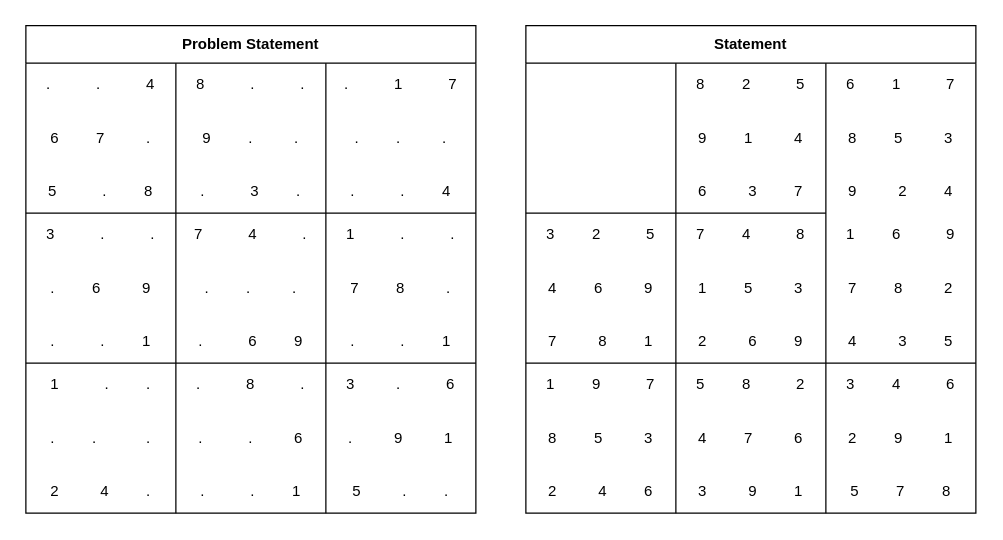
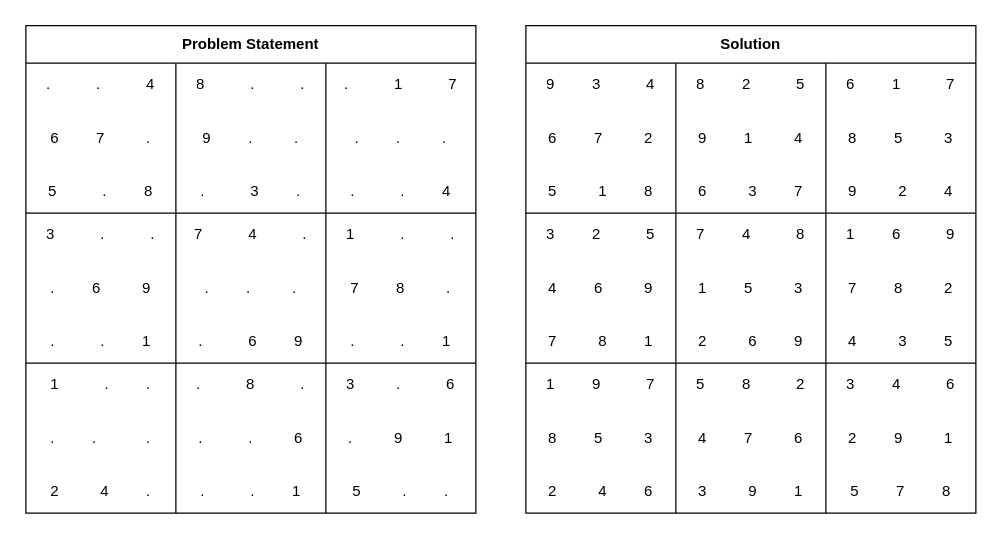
  <mxCell id="0" />
  <mxCell id="1" parent="0" />
  <mxCell id="2" value="Problem Statement" style="shape=table;html=1;whiteSpace=wrap;startSize=30;container=1;collapsible=0;childLayout=tableLayout;fontStyle=1;align=center;fixedRows=0;" vertex="1" parent="1"><mxGeometry x="20" y="20" width="360" height="390" as="geometry" /></mxCell>
  <mxCell id="3" value="" style="shape=partialRectangle;html=1;whiteSpace=wrap;collapsible=0;dropTarget=0;pointerEvents=0;fillColor=none;top=0;left=0;bottom=0;right=0;points=[[0,0.5],[1,0.5]];portConstraint=eastwest;" vertex="1" parent="2"><mxGeometry y="30" width="360" height="120" as="geometry" /></mxCell>
  <mxCell id="4" value=".&amp;nbsp; &amp;nbsp; &amp;nbsp; &amp;nbsp; &amp;nbsp; &amp;nbsp;.&amp;nbsp; &amp;nbsp; &amp;nbsp; &amp;nbsp; &amp;nbsp; &amp;nbsp;4&lt;br&gt;&lt;br&gt;&lt;br&gt;6&amp;nbsp; &amp;nbsp; &amp;nbsp; &amp;nbsp; &amp;nbsp;7&amp;nbsp; &amp;nbsp; &amp;nbsp; &amp;nbsp; &amp;nbsp; .&lt;br&gt;&lt;br&gt;&lt;br&gt;5&amp;nbsp; &amp;nbsp; &amp;nbsp; &amp;nbsp; &amp;nbsp; &amp;nbsp;.&amp;nbsp; &amp;nbsp; &amp;nbsp; &amp;nbsp; &amp;nbsp;8" style="shape=partialRectangle;html=1;whiteSpace=wrap;connectable=0;fillColor=none;top=0;left=0;bottom=0;right=0;overflow=hidden;" vertex="1" parent="3"><mxGeometry width="120" height="120" as="geometry" /></mxCell>
  <mxCell id="5" value="" style="shape=partialRectangle;html=1;whiteSpace=wrap;connectable=0;fillColor=none;top=0;left=0;bottom=0;right=0;overflow=hidden;" vertex="1" parent="3"><mxGeometry x="120" width="120" height="120" as="geometry" /></mxCell>
  <mxCell id="6" value="" style="shape=partialRectangle;html=1;whiteSpace=wrap;connectable=0;fillColor=none;top=0;left=0;bottom=0;right=0;overflow=hidden;" vertex="1" parent="3"><mxGeometry x="240" width="120" height="120" as="geometry" /></mxCell>
  <mxCell id="7" value="" style="shape=partialRectangle;html=1;whiteSpace=wrap;collapsible=0;dropTarget=0;pointerEvents=0;fillColor=none;top=0;left=0;bottom=0;right=0;points=[[0,0.5],[1,0.5]];portConstraint=eastwest;" vertex="1" parent="2"><mxGeometry y="150" width="360" height="120" as="geometry" /></mxCell>
  <mxCell id="8" value="" style="shape=partialRectangle;html=1;whiteSpace=wrap;connectable=0;fillColor=none;top=0;left=0;bottom=0;right=0;overflow=hidden;" vertex="1" parent="7"><mxGeometry width="120" height="120" as="geometry" /></mxCell>
  <mxCell id="9" value="" style="shape=partialRectangle;html=1;whiteSpace=wrap;connectable=0;fillColor=none;top=0;left=0;bottom=0;right=0;overflow=hidden;" vertex="1" parent="7"><mxGeometry x="120" width="120" height="120" as="geometry" /></mxCell>
  <mxCell id="10" value="" style="shape=partialRectangle;html=1;whiteSpace=wrap;connectable=0;fillColor=none;top=0;left=0;bottom=0;right=0;overflow=hidden;" vertex="1" parent="7"><mxGeometry x="240" width="120" height="120" as="geometry" /></mxCell>
  <mxCell id="11" value="" style="shape=partialRectangle;html=1;whiteSpace=wrap;collapsible=0;dropTarget=0;pointerEvents=0;fillColor=none;top=0;left=0;bottom=0;right=0;points=[[0,0.5],[1,0.5]];portConstraint=eastwest;" vertex="1" parent="2"><mxGeometry y="270" width="360" height="120" as="geometry" /></mxCell>
  <mxCell id="12" value="" style="shape=partialRectangle;html=1;whiteSpace=wrap;connectable=0;fillColor=none;top=0;left=0;bottom=0;right=0;overflow=hidden;" vertex="1" parent="11"><mxGeometry width="120" height="120" as="geometry" /></mxCell>
  <mxCell id="13" value="" style="shape=partialRectangle;html=1;whiteSpace=wrap;connectable=0;fillColor=none;top=0;left=0;bottom=0;right=0;overflow=hidden;" vertex="1" parent="11"><mxGeometry x="120" width="120" height="120" as="geometry" /></mxCell>
  <mxCell id="14" value="" style="shape=partialRectangle;html=1;whiteSpace=wrap;connectable=0;fillColor=none;top=0;left=0;bottom=0;right=0;overflow=hidden;" vertex="1" parent="11"><mxGeometry x="240" width="120" height="120" as="geometry" /></mxCell>
  <mxCell id="15" value="8&amp;nbsp; &amp;nbsp; &amp;nbsp; &amp;nbsp; &amp;nbsp; &amp;nbsp;.&amp;nbsp; &amp;nbsp; &amp;nbsp; &amp;nbsp; &amp;nbsp; &amp;nbsp;.&lt;br&gt;&lt;br&gt;&lt;br&gt;9&amp;nbsp; &amp;nbsp; &amp;nbsp; &amp;nbsp; &amp;nbsp;.&amp;nbsp; &amp;nbsp; &amp;nbsp; &amp;nbsp; &amp;nbsp; .&lt;br&gt;&lt;br&gt;&lt;br&gt;.&amp;nbsp; &amp;nbsp; &amp;nbsp; &amp;nbsp; &amp;nbsp; &amp;nbsp;3&amp;nbsp; &amp;nbsp; &amp;nbsp; &amp;nbsp; &amp;nbsp;." style="shape=partialRectangle;html=1;whiteSpace=wrap;connectable=0;fillColor=none;top=0;left=0;bottom=0;right=0;overflow=hidden;" vertex="1" parent="1"><mxGeometry x="140" y="50" width="120" height="120" as="geometry" /></mxCell>
  <mxCell id="16" value=".&amp;nbsp; &amp;nbsp; &amp;nbsp; &amp;nbsp; &amp;nbsp; &amp;nbsp;1&amp;nbsp; &amp;nbsp; &amp;nbsp; &amp;nbsp; &amp;nbsp; &amp;nbsp;7&lt;br&gt;&lt;br&gt;&lt;br&gt;.&amp;nbsp; &amp;nbsp; &amp;nbsp; &amp;nbsp; &amp;nbsp;.&amp;nbsp; &amp;nbsp; &amp;nbsp; &amp;nbsp; &amp;nbsp; .&lt;br&gt;&lt;br&gt;&lt;br&gt;.&amp;nbsp; &amp;nbsp; &amp;nbsp; &amp;nbsp; &amp;nbsp; &amp;nbsp;.&amp;nbsp; &amp;nbsp; &amp;nbsp; &amp;nbsp; &amp;nbsp;4" style="shape=partialRectangle;html=1;whiteSpace=wrap;connectable=0;fillColor=none;top=0;left=0;bottom=0;right=0;overflow=hidden;" vertex="1" parent="1"><mxGeometry x="260" y="50" width="120" height="120" as="geometry" /></mxCell>
  <mxCell id="17" value="3&amp;nbsp; &amp;nbsp; &amp;nbsp; &amp;nbsp; &amp;nbsp; &amp;nbsp;.&amp;nbsp; &amp;nbsp; &amp;nbsp; &amp;nbsp; &amp;nbsp; &amp;nbsp;.&lt;br&gt;&lt;br&gt;&lt;br&gt;.&amp;nbsp; &amp;nbsp; &amp;nbsp; &amp;nbsp; &amp;nbsp;6&amp;nbsp; &amp;nbsp; &amp;nbsp; &amp;nbsp; &amp;nbsp; 9&lt;br&gt;&lt;br&gt;&lt;br&gt;.&amp;nbsp; &amp;nbsp; &amp;nbsp; &amp;nbsp; &amp;nbsp; &amp;nbsp;.&amp;nbsp; &amp;nbsp; &amp;nbsp; &amp;nbsp; &amp;nbsp;1" style="shape=partialRectangle;html=1;whiteSpace=wrap;connectable=0;fillColor=none;top=0;left=0;bottom=0;right=0;overflow=hidden;" vertex="1" parent="1"><mxGeometry x="20" y="170" width="120" height="120" as="geometry" /></mxCell>
  <mxCell id="18" value="7&amp;nbsp; &amp;nbsp; &amp;nbsp; &amp;nbsp; &amp;nbsp; &amp;nbsp;4&amp;nbsp; &amp;nbsp; &amp;nbsp; &amp;nbsp; &amp;nbsp; &amp;nbsp;.&lt;br&gt;&lt;br&gt;&lt;br&gt;.&amp;nbsp; &amp;nbsp; &amp;nbsp; &amp;nbsp; &amp;nbsp;.&amp;nbsp; &amp;nbsp; &amp;nbsp; &amp;nbsp; &amp;nbsp; .&lt;br&gt;&lt;br&gt;&lt;br&gt;.&amp;nbsp; &amp;nbsp; &amp;nbsp; &amp;nbsp; &amp;nbsp; &amp;nbsp;6&amp;nbsp; &amp;nbsp; &amp;nbsp; &amp;nbsp; &amp;nbsp;9" style="shape=partialRectangle;html=1;whiteSpace=wrap;connectable=0;fillColor=none;top=0;left=0;bottom=0;right=0;overflow=hidden;" vertex="1" parent="1"><mxGeometry x="140" y="170" width="120" height="120" as="geometry" /></mxCell>
  <mxCell id="19" value="1&amp;nbsp; &amp;nbsp; &amp;nbsp; &amp;nbsp; &amp;nbsp; &amp;nbsp;.&amp;nbsp; &amp;nbsp; &amp;nbsp; &amp;nbsp; &amp;nbsp; &amp;nbsp;.&lt;br&gt;&lt;br&gt;&lt;br&gt;7&amp;nbsp; &amp;nbsp; &amp;nbsp; &amp;nbsp; &amp;nbsp;8&amp;nbsp; &amp;nbsp; &amp;nbsp; &amp;nbsp; &amp;nbsp; .&lt;br&gt;&lt;br&gt;&lt;br&gt;.&amp;nbsp; &amp;nbsp; &amp;nbsp; &amp;nbsp; &amp;nbsp; &amp;nbsp;.&amp;nbsp; &amp;nbsp; &amp;nbsp; &amp;nbsp; &amp;nbsp;1" style="shape=partialRectangle;html=1;whiteSpace=wrap;connectable=0;fillColor=none;top=0;left=0;bottom=0;right=0;overflow=hidden;" vertex="1" parent="1"><mxGeometry x="260" y="170" width="120" height="120" as="geometry" /></mxCell>
  <mxCell id="20" value="1&amp;nbsp; &amp;nbsp; &amp;nbsp; &amp;nbsp; &amp;nbsp; &amp;nbsp;.&amp;nbsp; &amp;nbsp; &amp;nbsp; &amp;nbsp; &amp;nbsp;.&lt;br&gt;&lt;br&gt;&lt;br&gt;.&amp;nbsp; &amp;nbsp; &amp;nbsp; &amp;nbsp; &amp;nbsp;.&amp;nbsp; &amp;nbsp; &amp;nbsp; &amp;nbsp; &amp;nbsp; &amp;nbsp; .&lt;br&gt;&lt;br&gt;&lt;br&gt;2&amp;nbsp; &amp;nbsp; &amp;nbsp; &amp;nbsp; &amp;nbsp; 4&amp;nbsp; &amp;nbsp; &amp;nbsp; &amp;nbsp; &amp;nbsp;." style="shape=partialRectangle;html=1;whiteSpace=wrap;connectable=0;fillColor=none;top=0;left=0;bottom=0;right=0;overflow=hidden;" vertex="1" parent="1"><mxGeometry x="20" y="290" width="120" height="120" as="geometry" /></mxCell>
  <mxCell id="21" value=".&amp;nbsp; &amp;nbsp; &amp;nbsp; &amp;nbsp; &amp;nbsp; &amp;nbsp;8&amp;nbsp; &amp;nbsp; &amp;nbsp; &amp;nbsp; &amp;nbsp; &amp;nbsp;.&lt;br&gt;&lt;br&gt;&lt;br&gt;.&amp;nbsp; &amp;nbsp; &amp;nbsp; &amp;nbsp; &amp;nbsp; &amp;nbsp;.&amp;nbsp; &amp;nbsp; &amp;nbsp; &amp;nbsp; &amp;nbsp; 6&lt;br&gt;&lt;br&gt;&lt;br&gt;.&amp;nbsp; &amp;nbsp; &amp;nbsp; &amp;nbsp; &amp;nbsp; &amp;nbsp;.&amp;nbsp; &amp;nbsp; &amp;nbsp; &amp;nbsp; &amp;nbsp;1" style="shape=partialRectangle;html=1;whiteSpace=wrap;connectable=0;fillColor=none;top=0;left=0;bottom=0;right=0;overflow=hidden;" vertex="1" parent="1"><mxGeometry x="140" y="290" width="120" height="120" as="geometry" /></mxCell>
  <mxCell id="22" value="3 &amp;nbsp; &amp;nbsp; &amp;nbsp; &amp;nbsp; &amp;nbsp;.&amp;nbsp; &amp;nbsp; &amp;nbsp; &amp;nbsp; &amp;nbsp; &amp;nbsp;6&lt;br&gt;&lt;br&gt;&lt;br&gt;.&amp;nbsp; &amp;nbsp; &amp;nbsp; &amp;nbsp; &amp;nbsp; 9&amp;nbsp; &amp;nbsp; &amp;nbsp; &amp;nbsp; &amp;nbsp; 1&lt;br&gt;&lt;br&gt;&lt;br&gt;5 &amp;nbsp; &amp;nbsp; &amp;nbsp; &amp;nbsp; &amp;nbsp;.&amp;nbsp; &amp;nbsp; &amp;nbsp; &amp;nbsp; &amp;nbsp;." style="shape=partialRectangle;html=1;whiteSpace=wrap;connectable=0;fillColor=none;top=0;left=0;bottom=0;right=0;overflow=hidden;" vertex="1" parent="1"><mxGeometry x="260" y="290" width="120" height="120" as="geometry" /></mxCell>
- <mxCell id="23" value="Statement" style="shape=table;html=1;whiteSpace=wrap;startSize=30;container=1;collapsible=0;childLayout=tableLayout;fontStyle=1;align=center;fixedRows=0;" vertex="1" parent="1"><mxGeometry x="420" y="20" width="360" height="390" as="geometry" /></mxCell>
+ <mxCell id="23" value="Solution" style="shape=table;html=1;whiteSpace=wrap;startSize=30;container=1;collapsible=0;childLayout=tableLayout;fontStyle=1;align=center;fixedRows=0;" vertex="1" parent="1"><mxGeometry x="420" y="20" width="360" height="390" as="geometry" /></mxCell>
  <mxCell id="24" value="" style="shape=partialRectangle;html=1;whiteSpace=wrap;collapsible=0;dropTarget=0;pointerEvents=0;fillColor=none;top=0;left=0;bottom=0;right=0;points=[[0,0.5],[1,0.5]];portConstraint=eastwest;" vertex="1" parent="23"><mxGeometry y="30" width="360" height="120" as="geometry" /></mxCell>
+ <mxCell id="25" value="9&amp;nbsp; &amp;nbsp; &amp;nbsp; &amp;nbsp; &amp;nbsp;3&amp;nbsp; &amp;nbsp; &amp;nbsp; &amp;nbsp; &amp;nbsp; &amp;nbsp;4&lt;br&gt;&lt;br&gt;&lt;br&gt;6&amp;nbsp; &amp;nbsp; &amp;nbsp; &amp;nbsp; &amp;nbsp;7&amp;nbsp; &amp;nbsp; &amp;nbsp; &amp;nbsp; &amp;nbsp; 2&lt;br&gt;&lt;br&gt;&lt;br&gt;5&amp;nbsp; &amp;nbsp; &amp;nbsp; &amp;nbsp; &amp;nbsp; 1&amp;nbsp; &amp;nbsp; &amp;nbsp; &amp;nbsp; &amp;nbsp;8" style="shape=partialRectangle;html=1;whiteSpace=wrap;connectable=0;fillColor=none;top=0;left=0;bottom=0;right=0;overflow=hidden;" vertex="1" parent="24"><mxGeometry width="120" height="120" as="geometry" /></mxCell>
  <mxCell id="26" value="&lt;span&gt;8&amp;nbsp; &amp;nbsp; &amp;nbsp; &amp;nbsp; &amp;nbsp;2&amp;nbsp; &amp;nbsp; &amp;nbsp; &amp;nbsp; &amp;nbsp; &amp;nbsp;5&lt;/span&gt;&lt;br&gt;&lt;br&gt;&lt;br&gt;&lt;span&gt;9&amp;nbsp; &amp;nbsp; &amp;nbsp; &amp;nbsp; &amp;nbsp;1&amp;nbsp; &amp;nbsp; &amp;nbsp; &amp;nbsp; &amp;nbsp; 4&lt;/span&gt;&lt;br&gt;&lt;br&gt;&lt;br&gt;&lt;span&gt;6&amp;nbsp; &amp;nbsp; &amp;nbsp; &amp;nbsp; &amp;nbsp; 3&amp;nbsp; &amp;nbsp; &amp;nbsp; &amp;nbsp; &amp;nbsp;7&lt;/span&gt;" style="shape=partialRectangle;html=1;whiteSpace=wrap;connectable=0;fillColor=none;top=0;left=0;bottom=0;right=0;overflow=hidden;" vertex="1" parent="24"><mxGeometry x="120" width="120" height="120" as="geometry" /></mxCell>
  <mxCell id="27" value="&lt;span&gt;6&amp;nbsp; &amp;nbsp; &amp;nbsp; &amp;nbsp; &amp;nbsp;1&amp;nbsp; &amp;nbsp; &amp;nbsp; &amp;nbsp; &amp;nbsp; &amp;nbsp;7&lt;/span&gt;&lt;br&gt;&lt;br&gt;&lt;br&gt;&lt;span&gt;8&amp;nbsp; &amp;nbsp; &amp;nbsp; &amp;nbsp; &amp;nbsp;5&amp;nbsp; &amp;nbsp; &amp;nbsp; &amp;nbsp; &amp;nbsp; 3&lt;/span&gt;&lt;br&gt;&lt;br&gt;&lt;br&gt;&lt;span&gt;9&amp;nbsp; &amp;nbsp; &amp;nbsp; &amp;nbsp; &amp;nbsp; 2&amp;nbsp; &amp;nbsp; &amp;nbsp; &amp;nbsp; &amp;nbsp;4&lt;/span&gt;" style="shape=partialRectangle;html=1;whiteSpace=wrap;connectable=0;fillColor=none;top=0;left=0;bottom=0;right=0;overflow=hidden;" vertex="1" parent="24"><mxGeometry x="240" width="120" height="120" as="geometry" /></mxCell>
  <mxCell id="28" value="" style="shape=partialRectangle;html=1;whiteSpace=wrap;collapsible=0;dropTarget=0;pointerEvents=0;fillColor=none;top=0;left=0;bottom=0;right=0;points=[[0,0.5],[1,0.5]];portConstraint=eastwest;" vertex="1" parent="23"><mxGeometry y="150" width="360" height="120" as="geometry" /></mxCell>
  <mxCell id="29" value="&lt;span&gt;3&amp;nbsp; &amp;nbsp; &amp;nbsp; &amp;nbsp; &amp;nbsp;2&amp;nbsp; &amp;nbsp; &amp;nbsp; &amp;nbsp; &amp;nbsp; &amp;nbsp;5&lt;/span&gt;&lt;br&gt;&lt;br&gt;&lt;br&gt;&lt;span&gt;4&amp;nbsp; &amp;nbsp; &amp;nbsp; &amp;nbsp; &amp;nbsp;6&amp;nbsp; &amp;nbsp; &amp;nbsp; &amp;nbsp; &amp;nbsp; 9&lt;/span&gt;&lt;br&gt;&lt;br&gt;&lt;br&gt;&lt;span&gt;7&amp;nbsp; &amp;nbsp; &amp;nbsp; &amp;nbsp; &amp;nbsp; 8&amp;nbsp; &amp;nbsp; &amp;nbsp; &amp;nbsp; &amp;nbsp;1&lt;/span&gt;" style="shape=partialRectangle;html=1;whiteSpace=wrap;connectable=0;fillColor=none;top=0;left=0;bottom=0;right=0;overflow=hidden;" vertex="1" parent="28"><mxGeometry width="120" height="120" as="geometry" /></mxCell>
  <mxCell id="30" value="&lt;span&gt;7&amp;nbsp; &amp;nbsp; &amp;nbsp; &amp;nbsp; &amp;nbsp;4&amp;nbsp; &amp;nbsp; &amp;nbsp; &amp;nbsp; &amp;nbsp; &amp;nbsp;8&lt;/span&gt;&lt;br&gt;&lt;br&gt;&lt;br&gt;&lt;span&gt;1&amp;nbsp; &amp;nbsp; &amp;nbsp; &amp;nbsp; &amp;nbsp;5&amp;nbsp; &amp;nbsp; &amp;nbsp; &amp;nbsp; &amp;nbsp; 3&lt;/span&gt;&lt;br&gt;&lt;br&gt;&lt;br&gt;&lt;span&gt;2&amp;nbsp; &amp;nbsp; &amp;nbsp; &amp;nbsp; &amp;nbsp; 6&amp;nbsp; &amp;nbsp; &amp;nbsp; &amp;nbsp; &amp;nbsp;9&lt;/span&gt;" style="shape=partialRectangle;html=1;whiteSpace=wrap;connectable=0;fillColor=none;top=0;left=0;bottom=0;right=0;overflow=hidden;" vertex="1" parent="28"><mxGeometry x="120" width="120" height="120" as="geometry" /></mxCell>
  <mxCell id="31" value="&lt;span&gt;1&amp;nbsp; &amp;nbsp; &amp;nbsp; &amp;nbsp; &amp;nbsp;6&amp;nbsp; &amp;nbsp; &amp;nbsp; &amp;nbsp; &amp;nbsp; &amp;nbsp;9&lt;/span&gt;&lt;br&gt;&lt;br&gt;&lt;br&gt;&lt;span&gt;7&amp;nbsp; &amp;nbsp; &amp;nbsp; &amp;nbsp; &amp;nbsp;8&amp;nbsp; &amp;nbsp; &amp;nbsp; &amp;nbsp; &amp;nbsp; 2&lt;/span&gt;&lt;br&gt;&lt;br&gt;&lt;br&gt;&lt;span&gt;4&amp;nbsp; &amp;nbsp; &amp;nbsp; &amp;nbsp; &amp;nbsp; 3&amp;nbsp; &amp;nbsp; &amp;nbsp; &amp;nbsp; &amp;nbsp;5&lt;/span&gt;" style="shape=partialRectangle;html=1;whiteSpace=wrap;connectable=0;fillColor=none;top=0;left=0;bottom=0;right=0;overflow=hidden;" vertex="1" parent="28"><mxGeometry x="240" width="120" height="120" as="geometry" /></mxCell>
  <mxCell id="32" value="" style="shape=partialRectangle;html=1;whiteSpace=wrap;collapsible=0;dropTarget=0;pointerEvents=0;fillColor=none;top=0;left=0;bottom=0;right=0;points=[[0,0.5],[1,0.5]];portConstraint=eastwest;" vertex="1" parent="23"><mxGeometry y="270" width="360" height="120" as="geometry" /></mxCell>
  <mxCell id="33" value="&lt;span&gt;1&amp;nbsp; &amp;nbsp; &amp;nbsp; &amp;nbsp; &amp;nbsp;9&amp;nbsp; &amp;nbsp; &amp;nbsp; &amp;nbsp; &amp;nbsp; &amp;nbsp;7&lt;/span&gt;&lt;br&gt;&lt;br&gt;&lt;br&gt;&lt;span&gt;8&amp;nbsp; &amp;nbsp; &amp;nbsp; &amp;nbsp; &amp;nbsp;5&amp;nbsp; &amp;nbsp; &amp;nbsp; &amp;nbsp; &amp;nbsp; 3&lt;/span&gt;&lt;br&gt;&lt;br&gt;&lt;br&gt;&lt;span&gt;2&amp;nbsp; &amp;nbsp; &amp;nbsp; &amp;nbsp; &amp;nbsp; 4&amp;nbsp; &amp;nbsp; &amp;nbsp; &amp;nbsp; &amp;nbsp;6&lt;/span&gt;" style="shape=partialRectangle;html=1;whiteSpace=wrap;connectable=0;fillColor=none;top=0;left=0;bottom=0;right=0;overflow=hidden;" vertex="1" parent="32"><mxGeometry width="120" height="120" as="geometry" /></mxCell>
  <mxCell id="34" value="&lt;span&gt;5&amp;nbsp; &amp;nbsp; &amp;nbsp; &amp;nbsp; &amp;nbsp;8&amp;nbsp; &amp;nbsp; &amp;nbsp; &amp;nbsp; &amp;nbsp; &amp;nbsp;2&lt;/span&gt;&lt;br&gt;&lt;br&gt;&lt;br&gt;&lt;span&gt;4&amp;nbsp; &amp;nbsp; &amp;nbsp; &amp;nbsp; &amp;nbsp;7&amp;nbsp; &amp;nbsp; &amp;nbsp; &amp;nbsp; &amp;nbsp; 6&lt;/span&gt;&lt;br&gt;&lt;br&gt;&lt;br&gt;&lt;span&gt;3&amp;nbsp; &amp;nbsp; &amp;nbsp; &amp;nbsp; &amp;nbsp; 9&amp;nbsp; &amp;nbsp; &amp;nbsp; &amp;nbsp; &amp;nbsp;1&lt;/span&gt;" style="shape=partialRectangle;html=1;whiteSpace=wrap;connectable=0;fillColor=none;top=0;left=0;bottom=0;right=0;overflow=hidden;" vertex="1" parent="32"><mxGeometry x="120" width="120" height="120" as="geometry" /></mxCell>
  <mxCell id="35" value="&lt;span&gt;3&amp;nbsp; &amp;nbsp; &amp;nbsp; &amp;nbsp; &amp;nbsp;4&amp;nbsp; &amp;nbsp; &amp;nbsp; &amp;nbsp; &amp;nbsp; &amp;nbsp;6&lt;/span&gt;&lt;br&gt;&lt;br&gt;&lt;br&gt;&lt;span&gt;2&amp;nbsp; &amp;nbsp; &amp;nbsp; &amp;nbsp; &amp;nbsp;9&amp;nbsp; &amp;nbsp; &amp;nbsp; &amp;nbsp; &amp;nbsp; 1&lt;/span&gt;&lt;br&gt;&lt;br&gt;&lt;br&gt;&lt;span&gt;5&amp;nbsp; &amp;nbsp; &amp;nbsp; &amp;nbsp; &amp;nbsp;7&amp;nbsp; &amp;nbsp; &amp;nbsp; &amp;nbsp; &amp;nbsp;8&lt;/span&gt;" style="shape=partialRectangle;html=1;whiteSpace=wrap;connectable=0;fillColor=none;top=0;left=0;bottom=0;right=0;overflow=hidden;" vertex="1" parent="32"><mxGeometry x="240" width="120" height="120" as="geometry" /></mxCell>
